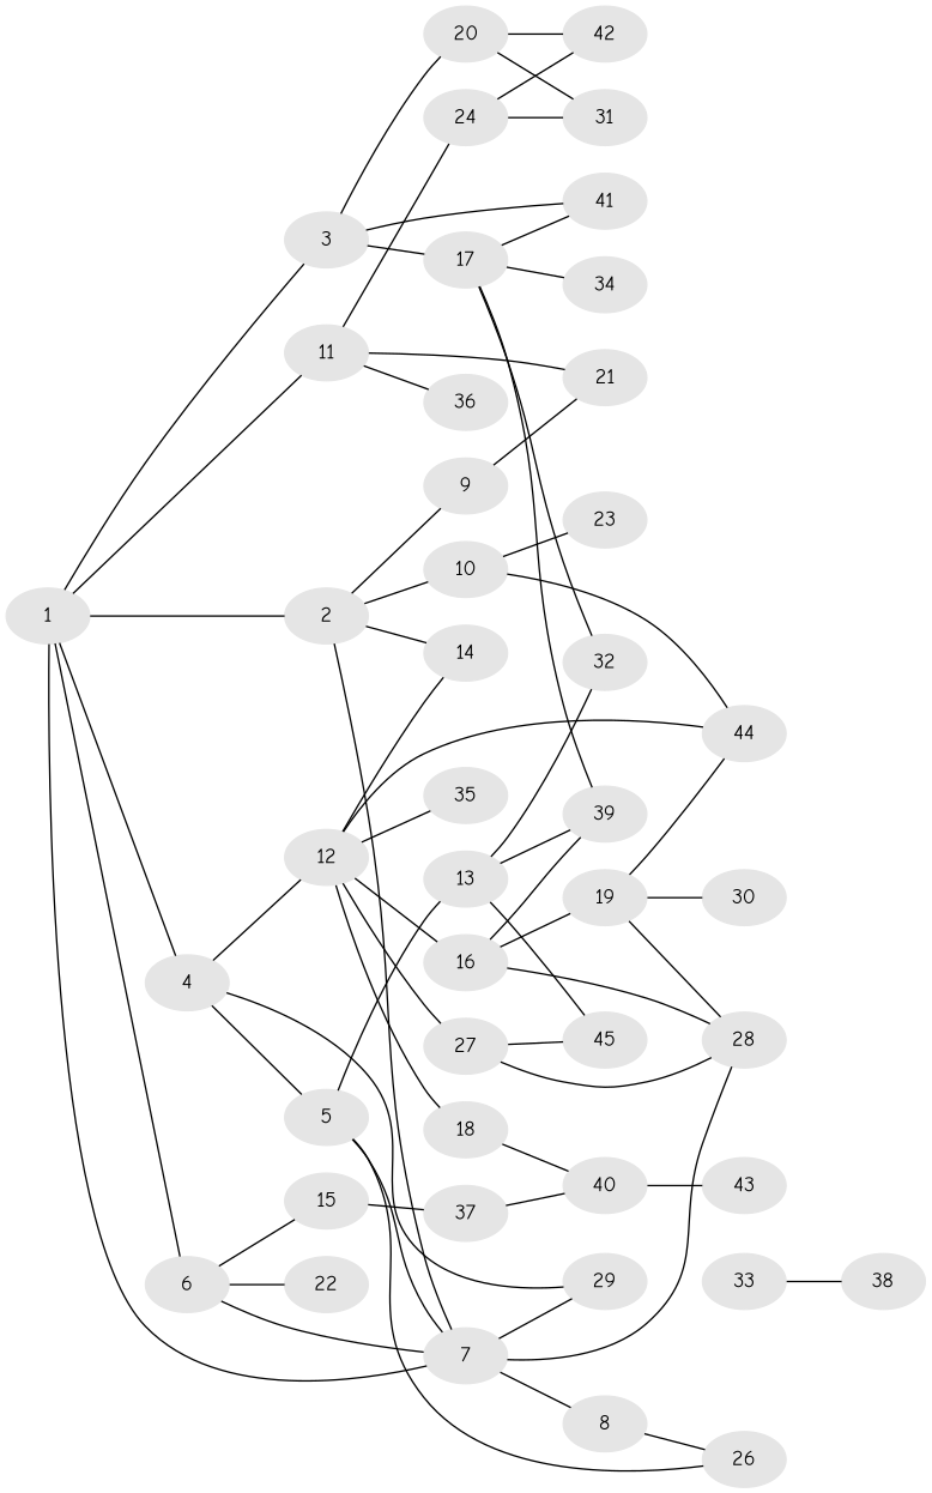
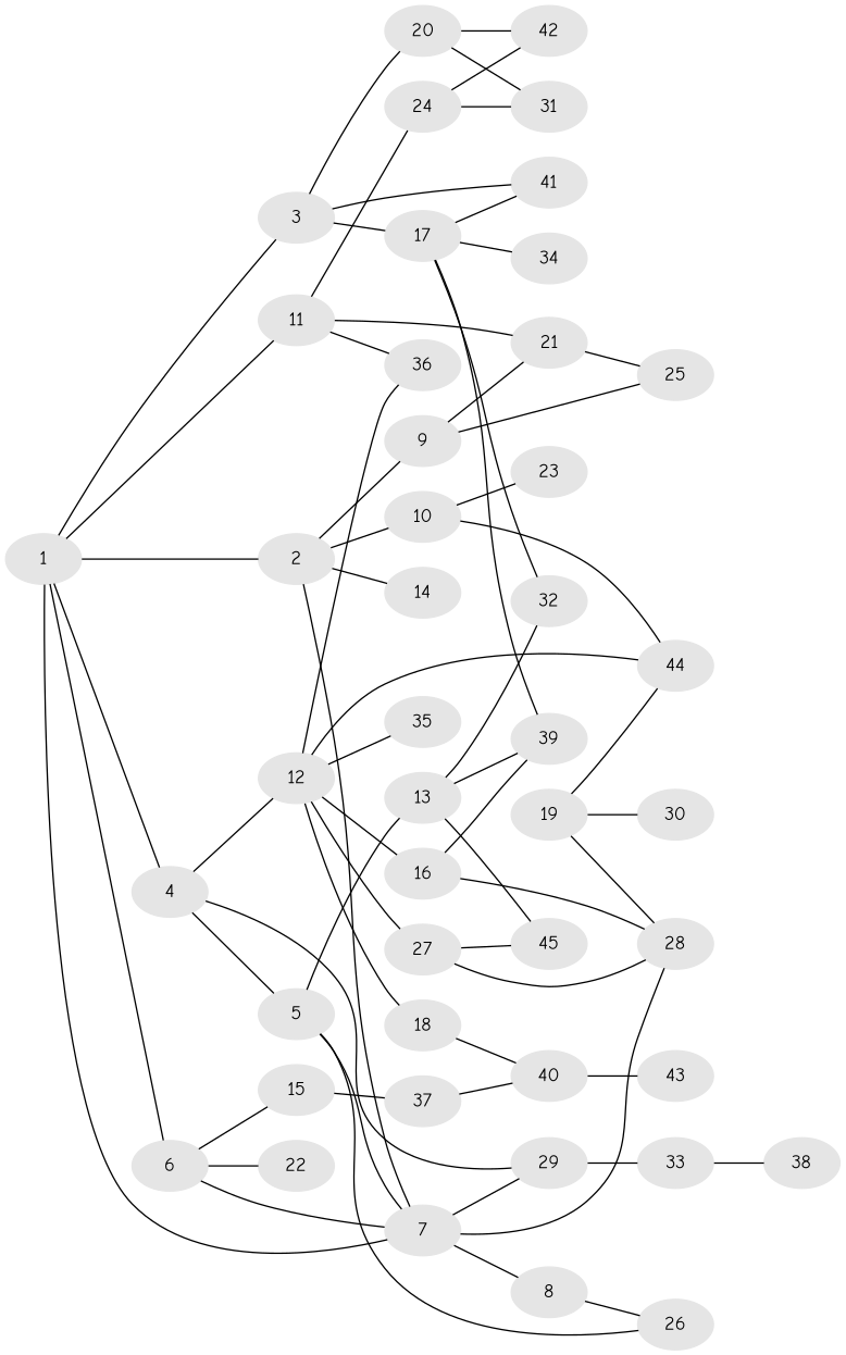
  graph {
    fontname="Comic Neue"
    rankdir=LR
    node [color=gray90 fontname="Comic Neue" style=filled]
    edge [fontname="Comic Neue" weight=1.0]
    1
    2
    3
    4
    6
    7
    11
    9
    10
    14
    17
    20
    41
    5
    12
    29
    15
    22
    8
    28
    21
    24
    36
+   25
    23
    44
    39
    32
    34
    31
    42
    13
    26
    16
    18
    27
    35
    33
    45
    37
    19
    40
    30
    43
    38
    1 -- 2
    1 -- 3 [weight=2.0]
    1 -- 4
    1 -- 6
    1 -- 7
    1 -- 11
    2 -- 7
    2 -- 9
    2 -- 10
    2 -- 14
    3 -- 17
    3 -- 20
    3 -- 41 [weight=2.0]
    4 -- 5
    4 -- 12
    4 -- 29
    6 -- 7 [weight=2.0]
    6 -- 15
    6 -- 22
    7 -- 29
    7 -- 8
    7 -- 28
    11 -- 21
    11 -- 24
    11 -- 36
    9 -- 21
+   9 -- 25
    10 -- 23
    10 -- 44
    17 -- 41
    17 -- 39
    17 -- 32
    17 -- 34
    20 -- 31
    20 -- 42
    5 -- 7
    5 -- 13
    5 -- 26
-   12 -- 14
+   12 -- 36
    12 -- 44
    12 -- 16
    12 -- 18
    12 -- 27
    12 -- 35
+   29 -- 33
    15 -- 37
    8 -- 26
+   21 -- 25
    24 -- 31
    24 -- 42
    13 -- 39
    13 -- 32 [weight=3.0]
    13 -- 45
    16 -- 28
    16 -- 39
-   16 -- 19
    18 -- 40
    27 -- 28
    27 -- 45
    33 -- 38
    37 -- 40
    19 -- 28
    19 -- 44
    19 -- 30
    40 -- 43
  }
